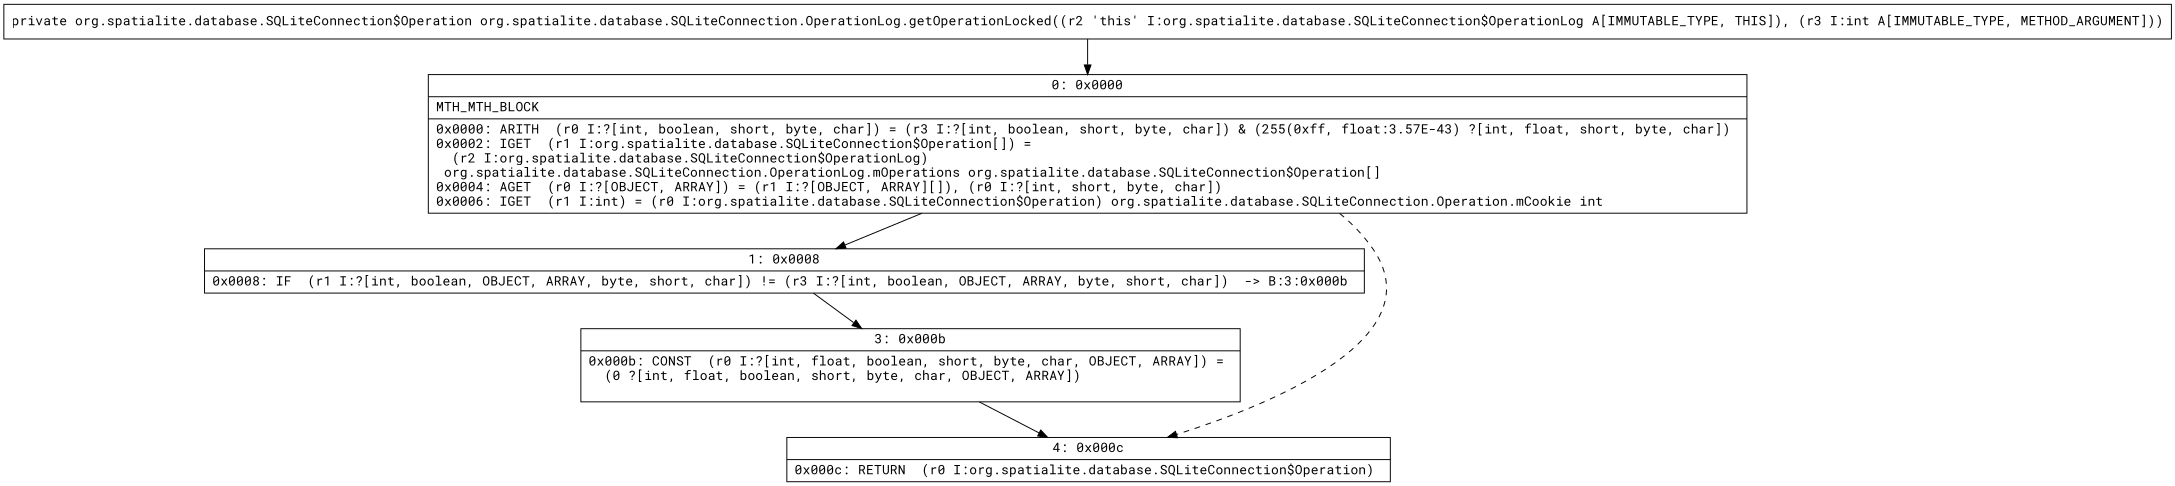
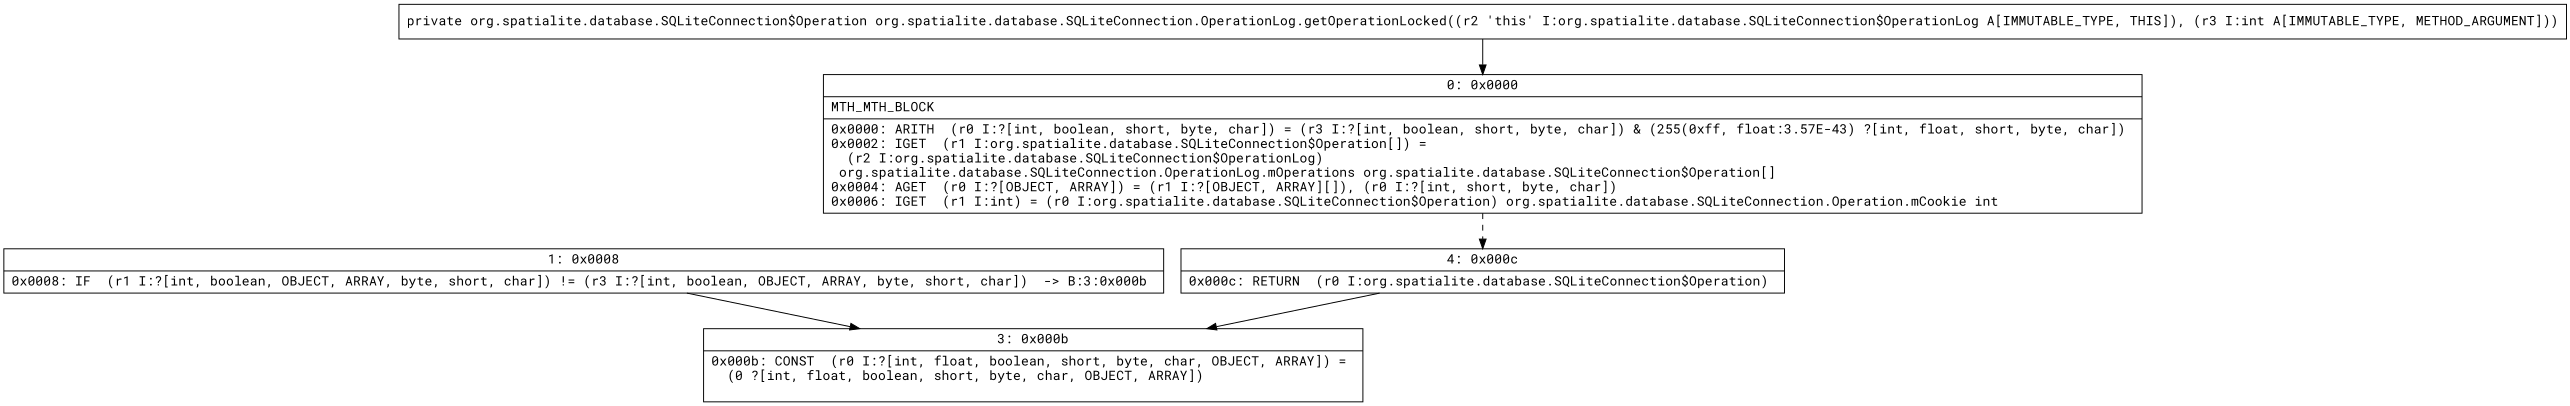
  digraph {
    fontname="Roboto Mono"
    node [fontname="Roboto Mono" shape=record]
    edge [fontname="Roboto Mono"]
    n1 [label="{0\:\ 0x0000|MTH_MTH_BLOCK\l|0x0000: ARITH  (r0 I:?[int, boolean, short, byte, char]) = (r3 I:?[int, boolean, short, byte, char]) & (255(0xff, float:3.57E\-43) ?[int, float, short, byte, char]) \l0x0002: IGET  (r1 I:org.spatialite.database.SQLiteConnection$Operation[]) = \l  (r2 I:org.spatialite.database.SQLiteConnection$OperationLog)\l org.spatialite.database.SQLiteConnection.OperationLog.mOperations org.spatialite.database.SQLiteConnection$Operation[] \l0x0004: AGET  (r0 I:?[OBJECT, ARRAY]) = (r1 I:?[OBJECT, ARRAY][]), (r0 I:?[int, short, byte, char]) \l0x0006: IGET  (r1 I:int) = (r0 I:org.spatialite.database.SQLiteConnection$Operation) org.spatialite.database.SQLiteConnection.Operation.mCookie int \l}"]
    n2 [label="{1\:\ 0x0008|0x0008: IF  (r1 I:?[int, boolean, OBJECT, ARRAY, byte, short, char]) != (r3 I:?[int, boolean, OBJECT, ARRAY, byte, short, char])  \-\> B:3:0x000b \l}"]
    n3 [label="{4\:\ 0x000c|0x000c: RETURN  (r0 I:org.spatialite.database.SQLiteConnection$Operation) \l}"]
    n4 [label="{3\:\ 0x000b|0x000b: CONST  (r0 I:?[int, float, boolean, short, byte, char, OBJECT, ARRAY]) = \l  (0 ?[int, float, boolean, short, byte, char, OBJECT, ARRAY])\l \l}"]
    n5 [label="{private org.spatialite.database.SQLiteConnection$Operation org.spatialite.database.SQLiteConnection.OperationLog.getOperationLocked((r2 'this' I:org.spatialite.database.SQLiteConnection$OperationLog A[IMMUTABLE_TYPE, THIS]), (r3 I:int A[IMMUTABLE_TYPE, METHOD_ARGUMENT])) }"]
-   n1 -> n2
    n1 -> n3 [style=dashed]
    n2 -> n4
-   n4 -> n3
+   n3 -> n4
    n5 -> n1
  }
